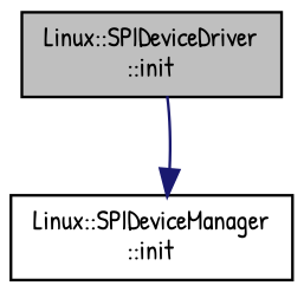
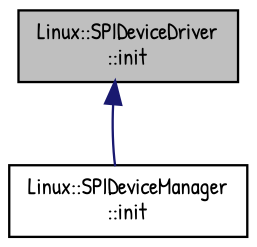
  digraph {
    rankdir=TB
    fontname="Patrick Hand"
    node [color=black fontname="Patrick Hand" fontsize=10 shape=record style=filled]
    n1 [fillcolor=grey75 fontcolor=black height=0.2 label="Linux::SPIDeviceDriver\l::init" width=0.4]
    n2 [fillcolor=white height=0.2 label="Linux::SPIDeviceManager\l::init" width=0.4]
-   n2 -> n1 [color=midnightblue dir=back fontname="Patrick Hand" fontsize=10 labelfontname=Helvetica labelfontsize=10 style=solid]
+   n1 -> n2 [color=midnightblue dir=back fontname="Patrick Hand" fontsize=10 labelfontname=Helvetica labelfontsize=10 style=solid]
  }
